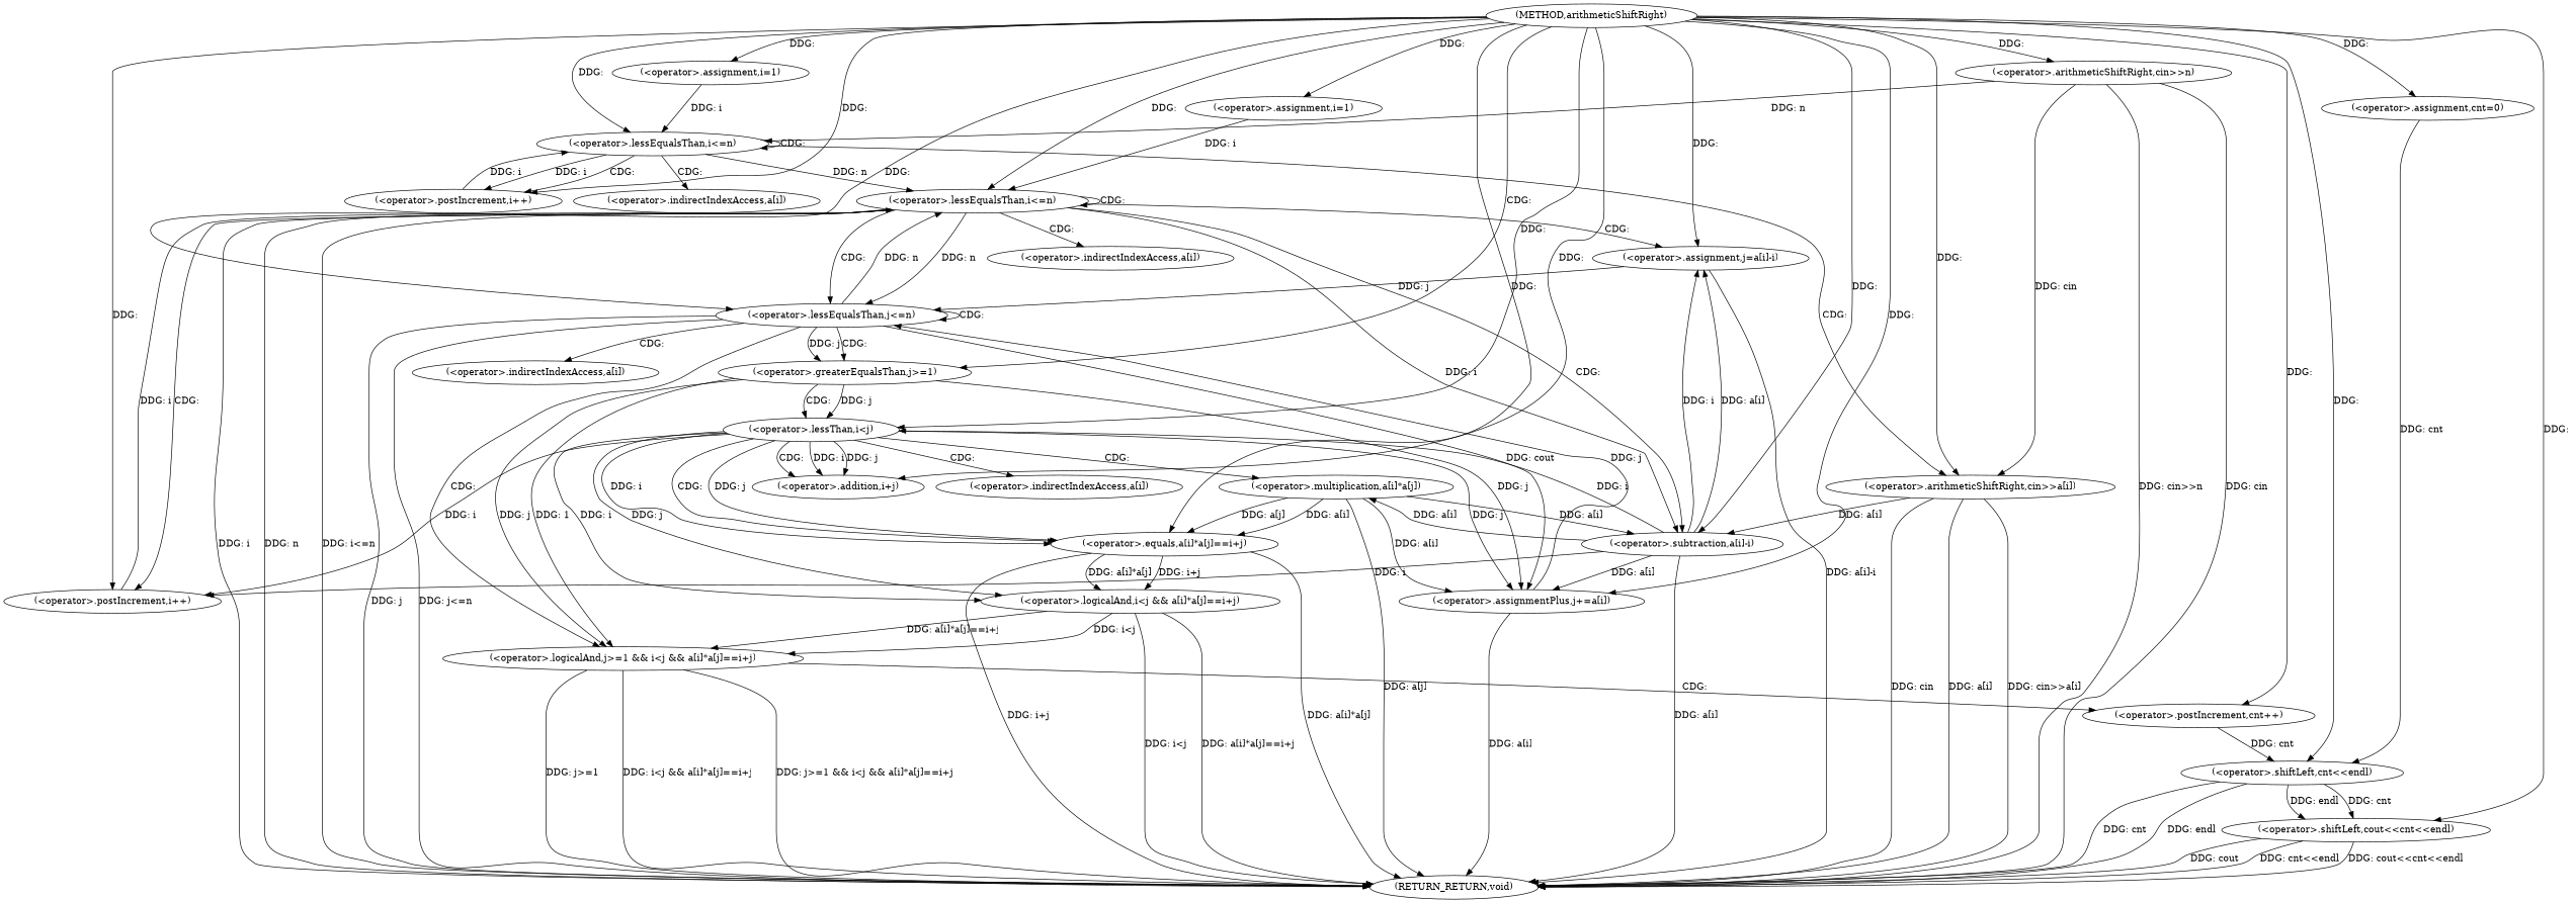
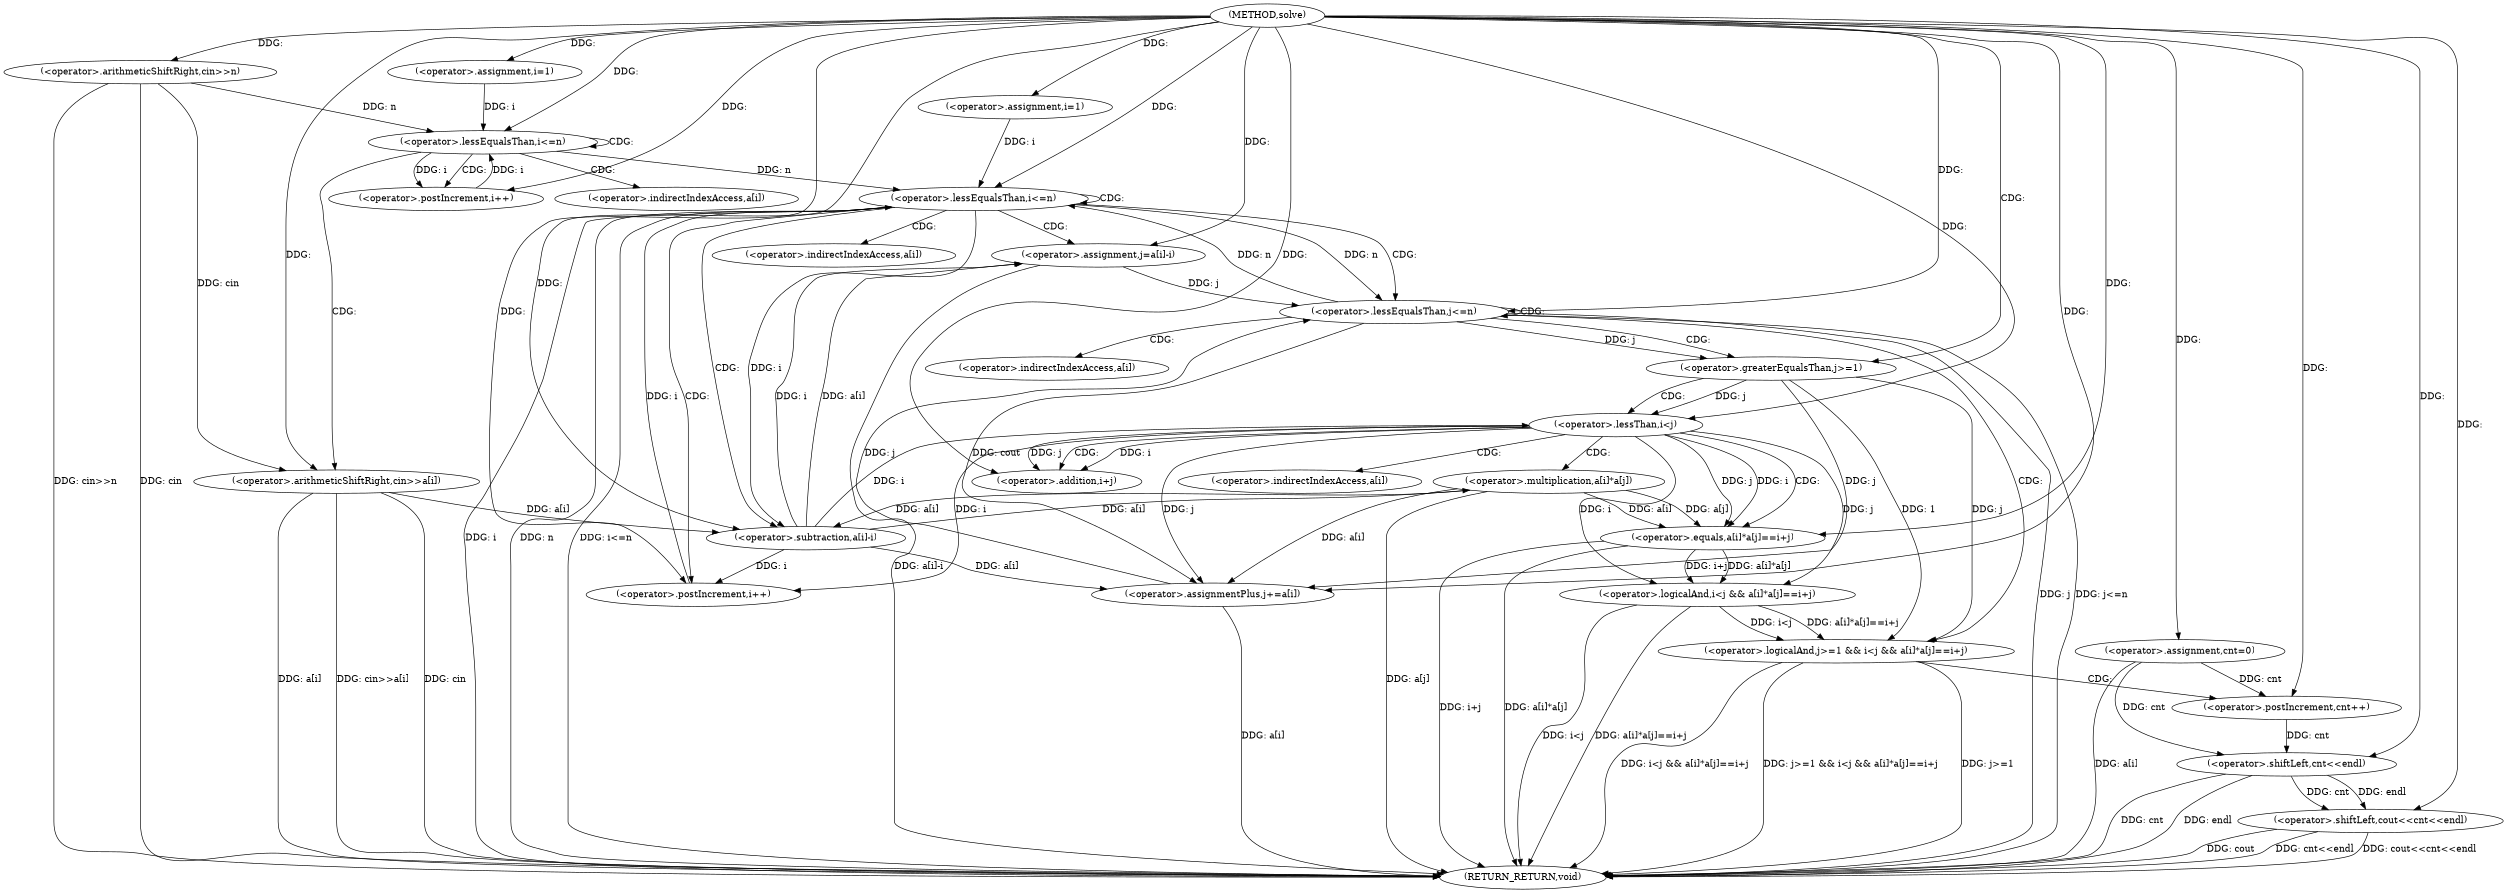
  digraph {
-   n1 [label="(METHOD,arithmeticShiftRight)"]
+   n1 [label="(METHOD,solve)"]
    n2 [label="(<operator>.arithmeticShiftRight,cin>>n)"]
    n3 [label="(<operator>.assignment,cnt=0)"]
    n4 [label="(<operator>.shiftLeft,cout<<cnt<<endl)"]
    n5 [label="(<operator>.assignment,i=1)"]
    n6 [label="(<operator>.lessEqualsThan,i<=n)"]
    n7 [label="(<operator>.postIncrement,i++)"]
    n8 [label="(<operator>.assignment,i=1)"]
    n9 [label="(<operator>.lessEqualsThan,i<=n)"]
    n10 [label="(<operator>.postIncrement,i++)"]
    n11 [label="(<operator>.arithmeticShiftRight,cin>>a[i])"]
    n12 [label="(<operator>.shiftLeft,cnt<<endl)"]
    n13 [label="(<operator>.assignment,j=a[i]-i)"]
    n14 [label="(<operator>.lessEqualsThan,j<=n)"]
    n15 [label="(<operator>.assignmentPlus,j+=a[i])"]
    n16 [label="(<operator>.subtraction,a[i]-i)"]
    n17 [label="(<operator>.postIncrement,cnt++)"]
    n18 [label="(<operator>.greaterEqualsThan,j>=1)"]
    n19 [label="(<operator>.lessThan,i<j)"]
    n20 [label="(<operator>.equals,a[i]*a[j]==i+j)"]
    n21 [label="(<operator>.addition,i+j)"]
    n22 [label="(RETURN_RETURN,void)"]
    n23 [label="(<operator>.indirectIndexAccess,a[i])"]
    n24 [label="(<operator>.indirectIndexAccess,a[i])"]
    n25 [label="(<operator>.logicalAnd,j>=1 && i<j && a[i]*a[j]==i+j)"]
    n26 [label="(<operator>.indirectIndexAccess,a[i])"]
    n27 [label="(<operator>.multiplication,a[i]*a[j])"]
    n28 [label="(<operator>.logicalAnd,i<j && a[i]*a[j]==i+j)"]
    n29 [label="(<operator>.indirectIndexAccess,a[i])"]
    n1 -> n2 [label="DDG: "]
    n1 -> n3 [label="DDG: "]
    n1 -> n4 [label="DDG: "]
    n1 -> n5 [label="DDG: "]
    n1 -> n6 [label="DDG: "]
    n1 -> n7 [label="DDG: "]
    n1 -> n8 [label="DDG: "]
    n1 -> n9 [label="DDG: "]
    n1 -> n10 [label="DDG: "]
    n1 -> n11 [label="DDG: "]
    n1 -> n12 [label="DDG: "]
    n1 -> n13 [label="DDG: "]
    n1 -> n14 [label="DDG: "]
    n1 -> n15 [label="DDG: "]
    n1 -> n16 [label="DDG: "]
    n1 -> n17 [label="DDG: "]
    n1 -> n18 [label="CDG: "]
    n1 -> n19 [label="DDG: "]
    n1 -> n20 [label="DDG: "]
    n1 -> n21 [label="DDG: "]
    n2 -> n6 [label="DDG: n"]
    n2 -> n11 [label="DDG: cin"]
    n2 -> n22 [label="DDG: cin"]
    n2 -> n22 [label="DDG: cin>>n"]
    n3 -> n12 [label="DDG: cnt"]
+   n3 -> n17 [label="DDG: cnt"]
    n4 -> n22 [label="DDG: cnt<<endl"]
    n4 -> n22 [label="DDG: cout<<cnt<<endl"]
    n4 -> n22 [label="DDG: cout"]
    n5 -> n6 [label="DDG: i"]
    n6 -> n6 [label="CDG: "]
    n6 -> n7 [label="DDG: i"]
    n6 -> n7 [label="CDG: "]
    n6 -> n9 [label="DDG: n"]
    n6 -> n11 [label="CDG: "]
    n6 -> n23 [label="CDG: "]
    n7 -> n6 [label="DDG: i"]
    n8 -> n9 [label="DDG: i"]
    n9 -> n9 [label="CDG: "]
    n9 -> n10 [label="CDG: "]
    n9 -> n13 [label="CDG: "]
    n9 -> n14 [label="DDG: n"]
    n9 -> n14 [label="CDG: "]
    n9 -> n16 [label="DDG: i"]
    n9 -> n16 [label="CDG: "]
    n9 -> n22 [label="DDG: i"]
    n9 -> n22 [label="DDG: n"]
    n9 -> n22 [label="DDG: i<=n"]
    n9 -> n24 [label="CDG: "]
    n10 -> n9 [label="DDG: i"]
    n11 -> n16 [label="DDG: a[i]"]
    n11 -> n22 [label="DDG: cin"]
    n11 -> n22 [label="DDG: a[i]"]
    n11 -> n22 [label="DDG: cin>>a[i]"]
    n12 -> n4 [label="DDG: cnt"]
    n12 -> n4 [label="DDG: endl"]
    n12 -> n22 [label="DDG: cnt"]
    n12 -> n22 [label="DDG: endl"]
    n13 -> n14 [label="DDG: j"]
    n13 -> n22 [label="DDG: a[i]-i"]
    n14 -> n9 [label="DDG: n"]
    n14 -> n14 [label="CDG: "]
    n14 -> n15 [label="DDG: cout"]
    n14 -> n18 [label="DDG: j"]
    n14 -> n18 [label="CDG: "]
    n14 -> n22 [label="DDG: j"]
    n14 -> n22 [label="DDG: j<=n"]
    n14 -> n25 [label="CDG: "]
    n14 -> n26 [label="CDG: "]
    n15 -> n14 [label="DDG: j"]
    n15 -> n22 [label="DDG: a[i]"]
    n16 -> n10 [label="DDG: i"]
    n16 -> n13 [label="DDG: i"]
    n16 -> n13 [label="DDG: a[i]"]
    n16 -> n15 [label="DDG: a[i]"]
    n16 -> n19 [label="DDG: i"]
-   n16 -> n22 [label="DDG: a[i]"]
+   n3 -> n22 [label="DDG: a[i]"]
    n16 -> n27 [label="DDG: a[i]"]
    n17 -> n12 [label="DDG: cnt"]
    n18 -> n15 [label="DDG: j"]
    n18 -> n19 [label="DDG: j"]
    n18 -> n19 [label="CDG: "]
    n18 -> n25 [label="DDG: 1"]
    n18 -> n25 [label="DDG: j"]
    n19 -> n10 [label="DDG: i"]
    n19 -> n15 [label="DDG: j"]
    n19 -> n20 [label="DDG: j"]
    n19 -> n20 [label="DDG: i"]
    n19 -> n20 [label="CDG: "]
    n19 -> n21 [label="DDG: i"]
    n19 -> n21 [label="DDG: j"]
    n19 -> n21 [label="CDG: "]
    n19 -> n27 [label="CDG: "]
    n19 -> n28 [label="DDG: i"]
    n19 -> n28 [label="DDG: j"]
    n19 -> n29 [label="CDG: "]
    n20 -> n22 [label="DDG: a[i]*a[j]"]
    n20 -> n22 [label="DDG: i+j"]
    n20 -> n28 [label="DDG: i+j"]
    n20 -> n28 [label="DDG: a[i]*a[j]"]
    n25 -> n17 [label="CDG: "]
    n25 -> n22 [label="DDG: j>=1"]
    n25 -> n22 [label="DDG: i<j && a[i]*a[j]==i+j"]
    n25 -> n22 [label="DDG: j>=1 && i<j && a[i]*a[j]==i+j"]
    n27 -> n15 [label="DDG: a[i]"]
    n27 -> n16 [label="DDG: a[i]"]
    n27 -> n20 [label="DDG: a[i]"]
    n27 -> n20 [label="DDG: a[j]"]
    n27 -> n22 [label="DDG: a[j]"]
    n28 -> n22 [label="DDG: i<j"]
    n28 -> n22 [label="DDG: a[i]*a[j]==i+j"]
    n28 -> n25 [label="DDG: i<j"]
    n28 -> n25 [label="DDG: a[i]*a[j]==i+j"]
  }
